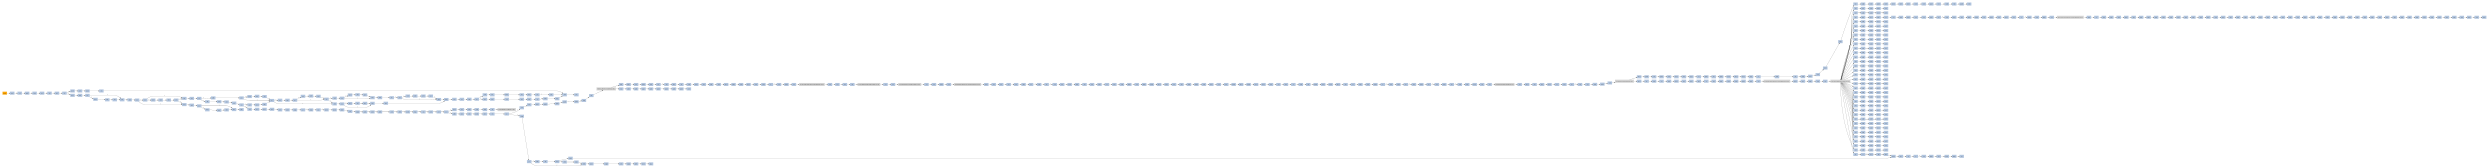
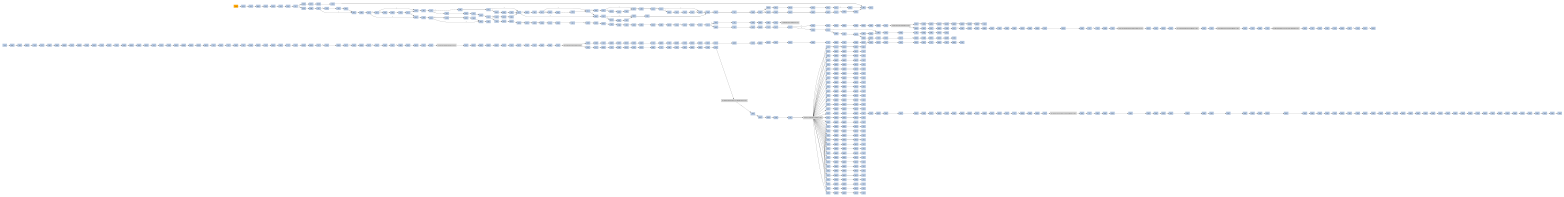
  strict digraph {
    fontname="Liberation Serif"
    rankdir=LR
    node [color=lightsteelblue fillcolor=lightsteelblue fontname="Liberation Serif" shape=rectangle style=filled]
    edge [color="#000000" fontname="Liberation Serif"]
    n1 [color=lightgrey fillcolor=orange label=pusha]
    n2 [label=movl]
    n3 [label=leal]
    n4 [label=pushl]
    n5 [label=jmp]
    n6 [label=movl]
    n7 [label=subl]
    n8 [label=adcl]
    n9 [label=jb]
    n10 [label=movb]
    n11 [label=movl]
    n12 [label=incl]
    n13 [label=addl]
    n14 [label=movb]
    n15 [label=jne]
    n16 [label=incl]
    n17 [label=addl]
    n18 [label=jne]
    n19 [label=adcl]
    n20 [label=movl]
    n21 [label=addl]
    n22 [label=subl]
    n23 [label=jae]
    n24 [label=adcl]
    n25 [label=jne]
    n26 [label=decl]
    n27 [label=xorl]
    n28 [label=movl]
    n29 [label=addl]
    n30 [label=subl]
    n31 [label=subl]
    n32 [label=jne]
    n33 [label=jb]
    n34 [label=adcl]
    n35 [label=shll]
    n36 [label=addl]
    n37 [label=movb]
    n38 [label=jne]
    n39 [label=incl]
    n40 [label=jb]
    n41 [label=movl]
    n42 [label=xorl]
    n43 [label=je]
    n44 [label=sarl]
    n45 [label=popl]
    n46 [label=movl]
    n47 [label=movl]
    n48 [label=jmp]
    n49 [label=movl]
    n50 [label=addl]
    n51 [label=incl]
    n52 [label=jne]
    n53 [label=addl]
    n54 [label=adcl]
    n55 [label=movl]
    n56 [label=jne]
    n57 [label=jmp]
    n58 [label=subl]
    n59 [label=cmpl]
    n60 [label=adcl]
    n61 [label=adcl]
    n62 [label=leal]
    n63 [label=cmpl]
    n64 [label=jbe]
    n65 [label=movl]
    n66 [label=movb]
    n67 [label=addl]
    n68 [label=incl]
    n69 [label=movl]
    n70 [label=movb]
    n71 [label=addl]
    n72 [label=subl]
    n73 [label=ja]
    n74 [label=addl]
    n75 [label=jmp]
    n76 [label=jb]
    n77 [label=movl]
    n78 [label=addl]
    n79 [label=subl]
    n80 [label=jne]
    n81 [label=adcl]
    n82 [label=adcl]
    n83 [label=movl]
    n84 [label=jb]
    n85 [label=subl]
    n86 [label=adcl]
    n87 [label=addl]
    n88 [label=subl]
    n89 [label=jae]
    n90 [label=adcl]
    n91 [label=jne]
    n92 [label=addl]
    n93 [label=movl]
    n94 [label=subl]
    n95 [label=adcl]
    n96 [label=incl]
    n97 [label=decl]
    n98 [label=jne]
    n99 [label=jmp]
    n100 [label=adcl]
    n101 [label=movl]
    n102 [label=jmp]
    n103 [label=subl]
    n104 [label=adcl]
    n105 [label=jae]
    n106 [label=movb]
    n107 [label=incl]
    n108 [label=subb]
    n109 [label=cmpb]
    n110 [label=ja]
    n111 [label=cmpb]
    n112 [label=jne]
    n113 [label=movl]
    n114 [label=movb]
    n115 [label=shrw]
    n116 [label=roll]
    n117 [label=xchgb]
    n118 [label=subl]
    n119 [label=subb]
    n120 [label=addl]
    n121 [label=movl]
    n122 [label=addl]
    n123 [label=movb]
    n124 [label=loop]
    n125 [label=leal]
    n126 [label=movl]
    n127 [label=orl]
    n128 [label=je]
    n129 [label=movl]
    n130 [label=addl]
    n131 [label=leal]
    n132 [label=leal]
    n133 [label=addl]
    n134 [label=xorl]
    n135 [label=pushl]
    n136 [label=addl]
    n137 [label=call]
    n138 [color=lightgrey fillcolor=lightgrey label="LOADLIBRARYA-KERNEL32-DLL"]
    n139 [label=xchgl]
    n140 [label=movb]
    n141 [label=incl]
    n142 [label=orb]
    n143 [label=je]
    n144 [label=movl]
    n145 [label=pushl]
    n146 [label=decl]
    n147 [label=repnz]
    n148 [label=pushl]
    n149 [label=call]
    n150 [color=lightgrey fillcolor=lightgrey label="GETPROCADDRESS-KERNEL32-DLL"]
    n151 [label=orl]
    n152 [label=xorl]
    n153 [label=xorl]
    n154 [label=xorl]
    n155 [label=xorl]
    n156 [label=xorl]
    n157 [label=xorl]
    n158 [label=xorl]
    n159 [label=xorl]
    n160 [label=xorl]
    n161 [label=xorl]
    n162 [label=xorl]
    n163 [label=xorl]
    n164 [label=xorl]
    n165 [label=xorl]
    n166 [label=xorl]
    n167 [label=xorl]
    n168 [label=xorl]
    n169 [label=xorl]
    n170 [label=xorl]
    n171 [label=xorl]
    n172 [label=xorl]
    n173 [label=xorl]
    n174 [label=xorl]
    n175 [label=xorl]
    n176 [label=xorl]
    n177 [label=xorl]
    n178 [label=xorl]
    n179 [label=xorl]
    n180 [label=xorl]
    n181 [label=xorl]
    n182 [label=xorl]
    n183 [label=xorl]
    n184 [label=xorl]
    n185 [label=je]
    n186 [label=pushl]
    n187 [label=pushl]
    n188 [label=pushl]
    n189 [label=pushl]
    n190 [label=pushl]
    n191 [label=pushl]
    n192 [label=pushl]
    n193 [label=pushl]
    n194 [label=pushl]
    n195 [label=pushl]
    n196 [label=pushl]
    n197 [label=pushl]
    n198 [label=pushl]
    n199 [label=pushl]
    n200 [label=movl]
    n201 [label=pushl]
    n202 [label=pushl]
    n203 [label=pushl]
    n204 [label=pushl]
    n205 [label=pushl]
    n206 [label=pushl]
    n207 [label=pushl]
    n208 [label=pushl]
    n209 [label=pushl]
    n210 [label=pushl]
    n211 [label=pushl]
    n212 [label=pushl]
    n213 [label=pushl]
    n214 [label=pushl]
    n215 [label=pushl]
    n216 [label=movl]
    n217 [label=pushl]
    n218 [label=popl]
    n219 [label=movl]
    n220 [label=pushl]
    n221 [label=pushl]
    n222 [label=pushl]
    n223 [label=pushl]
    n224 [label=pushl]
    n225 [label=pushl]
    n226 [label=pushl]
    n227 [label=pushl]
    n228 [label=pushl]
    n229 [label=pushl]
    n230 [label=pushl]
    n231 [label=pushl]
    n232 [label=pushl]
    n233 [label=pushl]
    n234 [label=pushl]
    n235 [label=pushl]
    n236 [label=pushl]
    n237 [label=pushl]
    n238 [label=pushl]
    n239 [label=pushl]
    n240 [label=pushl]
    n241 [label=pushl]
    n242 [label=pushl]
    n243 [label=pushl]
    n244 [label=pushl]
    n245 [label=pushl]
    n246 [label=pushl]
    n247 [label=pushl]
    n248 [label=pushl]
    n249 [label=pushl]
    n250 [label=pushl]
    n251 [label=pushl]
    n252 [label=movl]
    n253 [label=addl]
    n254 [label=jmp]
    n255 [label=movb]
    n256 [label=incl]
    n257 [label=orl]
    n258 [label=je]
    n259 [label=cmpb]
    n260 [label=movl]
    n261 [label=ja]
    n262 [label=leal]
    n263 [label=addl]
    n264 [label=andb]
    n265 [label=movl]
    n266 [label=movl]
    n267 [label=shll]
    n268 [label=xchgb]
    n269 [label=movw]
    n270 [label=roll]
    n271 [label=xchgb]
    n272 [label=addl]
    n273 [label=movl]
    n274 [label=jmp]
    n275 [label=addl]
    n276 [label=jmp]
    n277 [label=pushl]
    n278 [label=pushl]
    n279 [label=pushl]
    n280 [label=pushl]
    n281 [label=pushl]
    n282 [label=call]
    n283 [color=lightgrey fillcolor=lightgrey label="VIRTUALPROTECT-KERNEL32-DLL"]
    n284 [label=leal]
    n285 [label=popl]
    n286 [label=andb]
    n287 [label=popa]
    n288 [label=andb]
    n289 [label=leal]
    n290 [label=popl]
    n291 [label=pushl]
    n292 [label=pushl]
    n293 [label=pushl]
    n294 [label=pushl]
    n295 [label=pushl]
    n296 [label=call]
    n297 [label=pushl]
    n298 [label=cmpl]
    n299 [label=jne]
    n300 [label=subl]
    n301 [label=jmp]
    n302 [label=call]
    n303 [label=pushl]
    n304 [label=movl]
    n305 [label=subl]
    n306 [label=andl]
    n307 [label=andl]
    n308 [label=movl]
    n309 [label=pushl]
    n310 [label=pushl]
    n311 [label=movl]
    n312 [label=movl]
    n313 [label=cmpl]
    n314 [label=je]
    n315 [label=leal]
    n316 [label=pushl]
    n317 [label=call]
    n318 [color=lightgrey fillcolor=lightgrey label="GETSYSTEMTIMEASFILETIME-KERNEL32-DLL"]
    n319 [label=movl]
    n320 [label=xorl]
    n321 [label=movl]
    n322 [label=call]
    n323 [color=lightgrey fillcolor=lightgrey label="GETCURRENTTHREADID-KERNEL32-DLL"]
    n324 [label=xorl]
    n325 [label=call]
    n326 [color=lightgrey fillcolor=lightgrey label="GETCURRENTPROCESSID-KERNEL32-DLL"]
    n327 [label=xorl]
    n328 [label=leal]
    n329 [label=pushl]
    n330 [label=call]
    n331 [color=lightgrey fillcolor=lightgrey label="QUERYPERFORMANCECOUNTER-KERNEL82-DLL"]
    n332 [label=movl]
    n333 [label=leal]
    n334 [label=xorl]
    n335 [label=xorl]
    n336 [label=xorl]
    n337 [label=cmpl]
    n338 [label=jne]
    n339 [label=testl]
    n340 [label=jne]
    n341 [label=movl]
-   n342 [label=notl]
    n343 [label=movl]
    n344 [label=popl]
    n345 [label=popl]
    n346 [label=movl]
    n347 [label=popl]
    n348 [label=ret]
    n349 [label=jmp]
    n350 [label=pushl]
    n351 [label=pushl]
    n352 [label=call]
    n353 [label=pushl]
    n354 [label=pushl]
    n355 [label=movl]
    n356 [label=movl]
    n357 [label=leal]
    n358 [label=subl]
    n359 [label=pushl]
    n360 [label=pushl]
    n361 [label=pushl]
    n362 [label=movl]
    n363 [label=xorl]
    n364 [label=xorl]
    n365 [label=pushl]
    n366 [label=movl]
    n367 [label=pushl]
    n368 [label=movl]
    n369 [label=movl]
    n370 [label=movl]
    n371 [label=leal]
    n372 [label=movl]
    n373 [label=ret]
    n374 [label=pushl]
    n375 [label=call]
    n376 [label=pushl]
    n377 [label=movl]
    n378 [label=movl]
    n379 [label=movl]
    n380 [label=popl]
    n381 [label=ret]
    n382 [label=popl]
    n383 [label=movl]
    n384 [label=cmpw]
    n385 [label=je]
    n386 [label=movl]
    n387 [label=cmpl]
    n388 [label=jne]
    n389 [label=movl]
    n390 [label=cmpw]
    n391 [label=jne]
    n392 [label=xorl]
    n393 [label=cmpl]
    n394 [label=jbe]
    n395 [label=cmpl]
    n396 [label=setne]
    n397 [label=movl]
    n398 [label=call]
    n399 [label=call]
    n400 [color=lightgrey fillcolor=lightgrey label="GETPROCESSHEAP-KERNEL32-DLL"]
    n401 [label=xorl]
    n402 [label=movl]
    n403 [label=testl]
    n404 [label=setne]
    n405 [label=movl]
    n406 [label=ret]
    n407 [label=testl]
    n408 [label=jne]
    n409 [label=call]
    n410 [label=call]
    n411 [label=pushl]
    n412 [label=pushl]
    n413 [label=call]
    n414 [color=lightgrey fillcolor=lightgrey label="ENCODEPOINTER-KERNEL32-DLL"]
    n415 [label=movl]
    n416 [label=movl]
    n417 [label=pushl]
    n418 [label=ret]
    n419 [label=call]
    n420 [label=pushl]
    n421 [label=pushl]
    n422 [label=movl]
    n423 [label=movl]
    n424 [label=movl]
    n425 [label=popl]
    n426 [label=ret]
    n427 [label=pushl]
    n428 [label=call]
    n429 [label=pushl]
    n430 [label=movl]
    n431 [label=movl]
    n432 [label=movl]
    n433 [label=popl]
    n434 [label=ret]
    n435 [label=pushl]
    n436 [label=call]
    n437 [label=pushl]
    n438 [label=movl]
    n439 [label=movl]
    n440 [label=movl]
    n441 [label=popl]
    n442 [label=ret]
    n443 [label=pushl]
    n444 [label=call]
    n445 [label=pushl]
    n446 [label=movl]
    n447 [label=movl]
    n448 [label=movl]
    n449 [label=movl]
    n450 [label=movl]
    n451 [label=movl]
    n452 [label=popl]
    n453 [label=ret]
    n454 [label=pushl]
    n455 [label=call]
    n456 [label=pushl]
    n457 [label=call]
    n458 [label=call]
    n459 [label=pushl]
    n460 [label=movl]
    n461 [label=movl]
    n462 [label=movl]
    n463 [label=popl]
    n464 [label=ret]
    n465 [label=addl]
    n466 [label=popl]
    n467 [label=jmp]
    n468 [label=pushl]
    n469 [label=pushl]
    n470 [label=pushl]
    n471 [label=call]
    n472 [color=lightgrey fillcolor=lightgrey label="GETMODULEHANDLEW-LOADLIBRARYA32-DLL"]
    n473 [label=movl]
    n474 [label=movl]
    n475 [label=pushl]
    n476 [label=pushl]
    n477 [label=call]
    n478 [label=movl]
    n479 [label=call]
    n480 [label=movl]
    n481 [label=call]
    n482 [label=movl]
    n483 [label=call]
    n484 [label=movl]
    n485 [label=call]
    n486 [label=movl]
    n487 [label=call]
    n488 [label=movl]
    n489 [label=call]
    n490 [label=movl]
    n491 [label=call]
    n492 [label=movl]
    n493 [label=call]
    n494 [label=movl]
    n495 [label=call]
    n496 [label=movl]
    n497 [label=call]
    n498 [label=movl]
    n499 [label=call]
    n500 [label=movl]
    n501 [label=call]
    n502 [label=movl]
    n503 [label=call]
    n504 [label=movl]
    n505 [label=call]
    n506 [label=pushl]
    n507 [label=call]
    n508 [label=movl]
    n509 [label=call]
    n510 [label=movl]
    n511 [label=call]
    n512 [label=movl]
    n513 [label=call]
    n514 [label=movl]
    n515 [label=call]
    n516 [label=movl]
    n517 [label=call]
    n518 [label=movl]
    n519 [label=call]
    n520 [label=movl]
    n521 [label=call]
    n522 [label=movl]
    n523 [label=call]
    n524 [label=movl]
    n525 [label=call]
    n526 [label=movl]
    n527 [label=call]
    n528 [label=movl]
    n529 [label=call]
    n530 [label=movl]
    n531 [label=call]
    n532 [label=movl]
    n533 [label=call]
    n534 [label=movl]
    n535 [label=call]
    n536 [label=movl]
    n537 [label=call]
    n538 [label=pushl]
    n539 [label=call]
    n540 [label=movl]
    n541 [label=call]
    n542 [label=popl]
    n543 [label=ret]
    n544 [label=call]
    n545 [label=pushl]
    n546 [label=pushl]
    n547 [label=movl]
    n548 [label=movl]
    n549 [label=cmpl]
    n550 [label=jne]
    n551 [label=pushl]
    n552 [label=movl]
    n553 [label=addl]
    n554 [label=pushl]
    n555 [label=pushl]
    n556 [label=call]
    n557 [label=pushl]
    n558 [label=movl]
    n559 [label=movl]
    n560 [label=xorl]
    n561 [label=je]
    n562 [label=pushl]
    n563 [label=pushl]
    n564 [label=pushl]
    n565 [label=call]
    n566 [color=lightgrey fillcolor=lightgrey label="INITIALIZECRITICALSECTIONEX-KERNEL32-DLL"]
    n567 [label=popl]
    n568 [label=ret]
    n569 [label=addb]
    n570 [label=addb]
    n571 [label=addb]
    n572 [label=addb]
    n573 [label=addb]
    n574 [label=addb]
    n575 [label=addb]
    n576 [label=addb]
    n577 [label=addb]
    n578 [label=addb]
    n579 [label=addb]
    n580 [label=addb]
    n581 [label=addb]
    n582 [label=addb]
    n583 [label=addb]
    n584 [label=addb]
    n585 [label=addb]
    n586 [label=addb]
    n587 [label=addb]
    n588 [label=addb]
    n589 [label=addb]
    n590 [label=addb]
    n591 [label=addb]
    n592 [label=addb]
    n593 [label=addb]
    n594 [label=addb]
    n595 [label=addb]
    n596 [label=addb]
    n597 [label=addb]
    n598 [label=addb]
    n599 [label=addb]
    n600 [label=addb]
    n601 [label=addb]
    n602 [label=addb]
    n603 [label=addb]
    n604 [label=addb]
    n605 [label=addb]
    n606 [label=addb]
    n607 [label=addb]
    n608 [label=addb]
    n609 [label=addb]
    n610 [label=addb]
    n611 [label=addb]
    n612 [label=addb]
    n613 [label=addb]
    n614 [label=addb]
    n615 [label=addb]
    n616 [label=addb]
    n617 [label=addb]
    n618 [label=addb]
    n619 [label=addb]
    n620 [label=addb]
    n1 -> n2
    n2 -> n3
    n3 -> n4
    n4 -> n5
    n5 -> n6
    n6 -> n7
    n7 -> n8
    n8 -> n9
    n9 -> n10 [label=T]
    n9 -> n11 [label=F]
    n10 -> n12
    n11 -> n13
    n12 -> n14
    n13 -> n15
    n14 -> n16
    n15 -> n19 [label=T]
    n15 -> n20 [label=F]
    n16 -> n17
    n17 -> n18
    n19 -> n21
    n20 -> n22
    n21 -> n23
    n22 -> n24
    n23 -> n25 [label=F]
    n23 -> n26 [label=T]
    n24 -> n19
    n25 -> n27 [label=T]
    n25 -> n28 [label=F]
    n26 -> n29
    n27 -> n30
    n28 -> n31
    n29 -> n32
    n30 -> n33
    n31 -> n34
    n32 -> n100 [label=T]
    n32 -> n101 [label=F]
    n33 -> n35 [label=F]
    n33 -> n36 [label=T]
    n34 -> n84
    n35 -> n37
    n36 -> n38
    n37 -> n39
    n38 -> n40 [label=T]
    n38 -> n41 [label=F]
    n39 -> n42
    n40 -> n50 [label=T]
    n40 -> n51 [label=F]
    n41 -> n85
    n42 -> n43
    n43 -> n44 [label=F]
    n43 -> n45 [label=T]
    n44 -> n46
    n45 -> n47
    n46 -> n48
    n47 -> n49
    n48 -> n40
    n49 -> n106
    n50 -> n52
    n51 -> n53
    n52 -> n54 [label=T]
    n52 -> n55 [label=F]
    n53 -> n56
    n54 -> n57
    n55 -> n58
    n56 -> n76 [label=T]
    n56 -> n77 [label=F]
    n57 -> n59
    n58 -> n60
    n59 -> n61
    n60 -> n54
    n61 -> n62
    n62 -> n63
    n63 -> n64
    n64 -> n65 [label=T]
    n64 -> n66 [label=F]
    n65 -> n67
    n66 -> n68
    n67 -> n69
    n68 -> n70
    n69 -> n71
    n70 -> n96
    n71 -> n72
    n72 -> n73
    n73 -> n74 [label=F]
    n74 -> n75
    n75 -> n17
    n76 -> n50 [label=T]
    n76 -> n78 [label=F]
    n77 -> n79
    n78 -> n80
    n79 -> n81
    n80 -> n82 [label=T]
    n80 -> n83 [label=F]
    n81 -> n76
    n82 -> n87
    n83 -> n88
    n84 -> n26 [label=F]
    n84 -> n27 [label=T]
    n85 -> n86
    n86 -> n40
    n87 -> n89
    n88 -> n90
    n89 -> n91 [label=F]
    n90 -> n82
    n91 -> n92 [label=T]
    n91 -> n93 [label=F]
    n92 -> n59
    n93 -> n94
    n94 -> n95
    n95 -> n105
    n96 -> n97
    n97 -> n98
    n98 -> n99 [label=F]
    n99 -> n17
    n100 -> n102
    n101 -> n103
    n103 -> n104
    n104 -> n100
    n105 -> n92 [label=F]
    n106 -> n107
    n107 -> n108
    n108 -> n109
    n109 -> n110
    n110 -> n111 [label=F]
    n111 -> n112
    n112 -> n113 [label=F]
    n113 -> n114
    n114 -> n115
    n115 -> n116
    n116 -> n117
    n117 -> n118
    n118 -> n119
    n119 -> n120
    n120 -> n121
    n121 -> n122
    n122 -> n123
    n123 -> n124
    n124 -> n125 [label=F]
    n125 -> n126
    n126 -> n127
    n127 -> n128
    n128 -> n129 [label=F]
    n128 -> n130 [label=T]
    n129 -> n131
    n130 -> n132
    n131 -> n133
    n132 -> n134
    n133 -> n135
    n134 -> n255
    n135 -> n136
    n136 -> n137
    n137 -> n138
    n139 -> n140
    n140 -> n141
    n141 -> n142
    n142 -> n143
    n143 -> n144 [label=F]
    n144 -> n145
    n145 -> n146
    n146 -> n147
    n147 -> n148
    n148 -> n149
    n150 -> n151
    n150 -> n152
    n150 -> n153
    n150 -> n154
    n150 -> n155
    n150 -> n156
    n150 -> n157
    n150 -> n158
    n150 -> n159
    n150 -> n160
    n150 -> n161
    n150 -> n162
    n150 -> n163
    n150 -> n164
    n150 -> n165
    n150 -> n166
    n150 -> n167
    n150 -> n168
    n150 -> n169
    n150 -> n170
    n150 -> n171
    n150 -> n172
    n150 -> n173
    n150 -> n174
    n150 -> n175
    n150 -> n176
    n150 -> n177
    n150 -> n178
    n150 -> n179
    n150 -> n180
    n150 -> n181
    n150 -> n182
    n150 -> n183
    n150 -> n184
    n151 -> n185
    n152 -> n186
    n153 -> n187
    n154 -> n188
    n155 -> n189
    n156 -> n190
    n157 -> n191
    n158 -> n192
    n159 -> n193
    n160 -> n194
    n161 -> n195
    n162 -> n196
    n163 -> n197
    n164 -> n198
    n165 -> n199
    n166 -> n200
    n167 -> n201
    n168 -> n202
    n169 -> n203
    n170 -> n204
    n171 -> n205
    n172 -> n206
    n173 -> n207
    n174 -> n208
    n175 -> n209
    n176 -> n210
    n177 -> n211
    n178 -> n212
    n179 -> n213
    n180 -> n214
    n181 -> n215
    n182 -> n216
    n183 -> n217
    n184 -> n218
    n185 -> n219 [label=F]
    n186 -> n220
    n187 -> n221
    n188 -> n222
    n189 -> n223
    n190 -> n224
    n191 -> n225
    n192 -> n226
    n193 -> n227
    n194 -> n228
    n195 -> n229
    n196 -> n230
    n197 -> n231
    n198 -> n232
    n199 -> n233
    n200 -> n234
    n201 -> n235
    n202 -> n236
    n203 -> n237
    n204 -> n238
    n205 -> n239
    n206 -> n240
    n207 -> n241
    n208 -> n242
    n209 -> n243
    n210 -> n244
    n211 -> n245
    n212 -> n246
    n213 -> n247
    n214 -> n248
    n215 -> n249
    n216 -> n250
    n217 -> n251
    n218 -> n252
    n219 -> n253
    n220 -> n478
    n221 -> n480
    n222 -> n482
    n223 -> n484
    n224 -> n486
    n225 -> n488
    n226 -> n490
    n227 -> n492
    n228 -> n494
    n229 -> n496
    n230 -> n498
    n231 -> n500
    n232 -> n502
    n233 -> n504
    n234 -> n506
    n235 -> n508
    n236 -> n510
    n237 -> n512
    n238 -> n514
    n239 -> n516
    n240 -> n518
    n241 -> n520
    n242 -> n522
    n243 -> n524
    n244 -> n526
    n245 -> n528
    n246 -> n530
    n247 -> n532
    n248 -> n534
    n249 -> n536
    n250 -> n538
    n251 -> n540
    n252 -> n542
    n253 -> n254
    n254 -> n140
    n255 -> n256
    n256 -> n257
    n257 -> n258
    n258 -> n259 [label=F]
    n258 -> n260 [label=T]
    n259 -> n261
    n260 -> n262
    n261 -> n263 [label=F]
    n261 -> n264 [label=T]
    n262 -> n265
    n263 -> n266
    n264 -> n267
    n265 -> n277
    n266 -> n268
    n267 -> n269
    n268 -> n270
    n269 -> n139
    n269 -> n275
    n270 -> n271
    n271 -> n272
    n272 -> n273
    n273 -> n274
    n275 -> n276
    n276 -> n263
    n277 -> n278
    n278 -> n279
    n279 -> n280
    n280 -> n281
    n281 -> n282
    n282 -> n283
    n283 -> n284
    n283 -> n285
    n284 -> n286
    n285 -> n287
    n286 -> n288
    n287 -> n289
    n288 -> n290
    n289 -> n297
    n290 -> n291
    n291 -> n292
    n292 -> n293
    n293 -> n294
    n294 -> n295
    n295 -> n296
    n297 -> n298
    n298 -> n299
    n299 -> n300 [label=F]
    n300 -> n301
    n301 -> n302
    n302 -> n303
    n303 -> n304
    n304 -> n305
    n305 -> n306
    n306 -> n307
    n307 -> n308
    n308 -> n309
    n309 -> n310
    n310 -> n311
    n311 -> n312
    n312 -> n313
    n313 -> n314
    n314 -> n315 [label=T]
    n315 -> n316
    n316 -> n317
    n317 -> n318
    n318 -> n319
    n319 -> n320
    n320 -> n321
    n321 -> n322
    n322 -> n323
    n323 -> n324
    n324 -> n325
    n325 -> n326
    n326 -> n327
    n327 -> n328
    n328 -> n329
    n329 -> n330
    n330 -> n331
    n331 -> n332
    n332 -> n333
    n333 -> n334
    n334 -> n335
    n335 -> n336
    n336 -> n337
    n337 -> n338
    n338 -> n339 [label=T]
    n339 -> n340
    n340 -> n341 [label=T]
-   n341 -> n342
-   n342 -> n343
    n343 -> n344
    n344 -> n345
    n345 -> n346
    n346 -> n347
    n347 -> n348
    n348 -> n349
    n349 -> n350
    n350 -> n351
    n351 -> n352
    n352 -> n353
    n353 -> n354
    n354 -> n355
    n355 -> n356
    n356 -> n357
    n357 -> n358
    n358 -> n359
    n359 -> n360
    n360 -> n361
    n361 -> n362
    n362 -> n363
    n363 -> n364
    n364 -> n365
    n365 -> n366
    n366 -> n367
    n367 -> n368
    n368 -> n369
    n369 -> n370
    n370 -> n371
    n371 -> n372
    n372 -> n373
    n373 -> n374
    n374 -> n375
    n375 -> n376
    n376 -> n377
    n377 -> n378
    n378 -> n379
    n379 -> n380
    n380 -> n381
    n381 -> n382
    n382 -> n383
    n383 -> n384
    n384 -> n385
    n385 -> n386 [label=T]
    n386 -> n387
    n387 -> n388
    n388 -> n389 [label=F]
    n389 -> n390
    n390 -> n391
    n391 -> n392 [label=F]
    n392 -> n393
    n393 -> n394
    n394 -> n395 [label=F]
    n395 -> n396
    n396 -> n397
    n397 -> n398
    n398 -> n399
    n399 -> n400
    n400 -> n401
    n401 -> n402
    n402 -> n403
    n403 -> n404
    n404 -> n405
    n405 -> n406
    n406 -> n407
    n407 -> n408
    n408 -> n409 [label=T]
    n409 -> n410
    n410 -> n411
    n411 -> n412
    n412 -> n413
    n413 -> n414
    n414 -> n415
    n414 -> n416
    n415 -> n417
    n416 -> n418
    n417 -> n419
    n418 -> n420
    n419 -> n421
    n420 -> n458
    n421 -> n422
    n422 -> n423
    n423 -> n424
    n424 -> n425
    n425 -> n426
    n426 -> n427
    n427 -> n428
    n428 -> n429
    n429 -> n430
    n430 -> n431
    n431 -> n432
    n432 -> n433
    n433 -> n434
    n434 -> n435
    n435 -> n436
    n436 -> n437
    n437 -> n438
    n438 -> n439
    n439 -> n440
    n440 -> n441
    n441 -> n442
    n442 -> n443
    n443 -> n444
    n444 -> n445
    n445 -> n446
    n446 -> n447
    n447 -> n448
    n448 -> n449
    n449 -> n450
    n450 -> n451
    n451 -> n452
    n452 -> n453
    n453 -> n454
    n454 -> n455
    n455 -> n456
    n456 -> n457
    n458 -> n459
    n459 -> n460
    n460 -> n461
    n461 -> n462
    n462 -> n463
    n463 -> n464
    n464 -> n465
    n465 -> n466
    n466 -> n467
    n467 -> n468
    n468 -> n469
    n469 -> n470
    n470 -> n471
    n471 -> n472
    n472 -> n473
    n473 -> n474
    n474 -> n475
    n475 -> n476
    n476 -> n477
    n477 -> n150
    n478 -> n479
    n480 -> n481
    n482 -> n483
    n484 -> n485
    n486 -> n487
    n488 -> n489
    n490 -> n491
    n492 -> n493
    n494 -> n495
    n496 -> n497
    n498 -> n499
    n500 -> n501
    n502 -> n503
    n504 -> n505
    n506 -> n507
    n508 -> n509
    n510 -> n511
    n512 -> n513
    n514 -> n515
    n516 -> n517
    n518 -> n519
    n520 -> n521
    n522 -> n523
    n524 -> n525
    n526 -> n527
    n528 -> n529
    n530 -> n531
    n532 -> n533
    n534 -> n535
    n536 -> n537
    n538 -> n539
    n540 -> n541
    n542 -> n543
    n543 -> n544
    n544 -> n545
    n545 -> n546
    n546 -> n547
    n547 -> n548
    n548 -> n549
    n549 -> n550
    n550 -> n551 [label=F]
    n551 -> n552
    n552 -> n553
    n553 -> n554
    n554 -> n555
    n555 -> n556
    n556 -> n557
    n557 -> n558
    n558 -> n559
    n559 -> n560
    n560 -> n561
    n561 -> n562 [label=F]
    n562 -> n563
    n563 -> n564
    n564 -> n565
    n565 -> n566
    n566 -> n567
    n567 -> n568
    n568 -> n569
    n569 -> n570
    n570 -> n571
    n571 -> n572
    n572 -> n573
    n573 -> n574
    n574 -> n575
    n575 -> n576
    n576 -> n577
    n577 -> n578
    n578 -> n579
    n579 -> n580
    n580 -> n581
    n581 -> n582
    n582 -> n583
    n583 -> n584
    n584 -> n585
    n585 -> n586
    n586 -> n587
    n587 -> n588
    n588 -> n589
    n589 -> n590
    n590 -> n591
    n591 -> n592
    n592 -> n593
    n593 -> n594
    n594 -> n595
    n595 -> n596
    n596 -> n597
    n597 -> n598
    n598 -> n599
    n599 -> n600
    n600 -> n601
    n601 -> n602
    n602 -> n603
    n603 -> n604
    n604 -> n605
    n605 -> n606
    n606 -> n607
    n607 -> n608
    n608 -> n609
    n609 -> n610
    n610 -> n611
    n611 -> n612
    n612 -> n613
    n613 -> n614
    n614 -> n615
    n615 -> n616
    n616 -> n617
    n617 -> n618
    n618 -> n619
    n619 -> n620
  }
